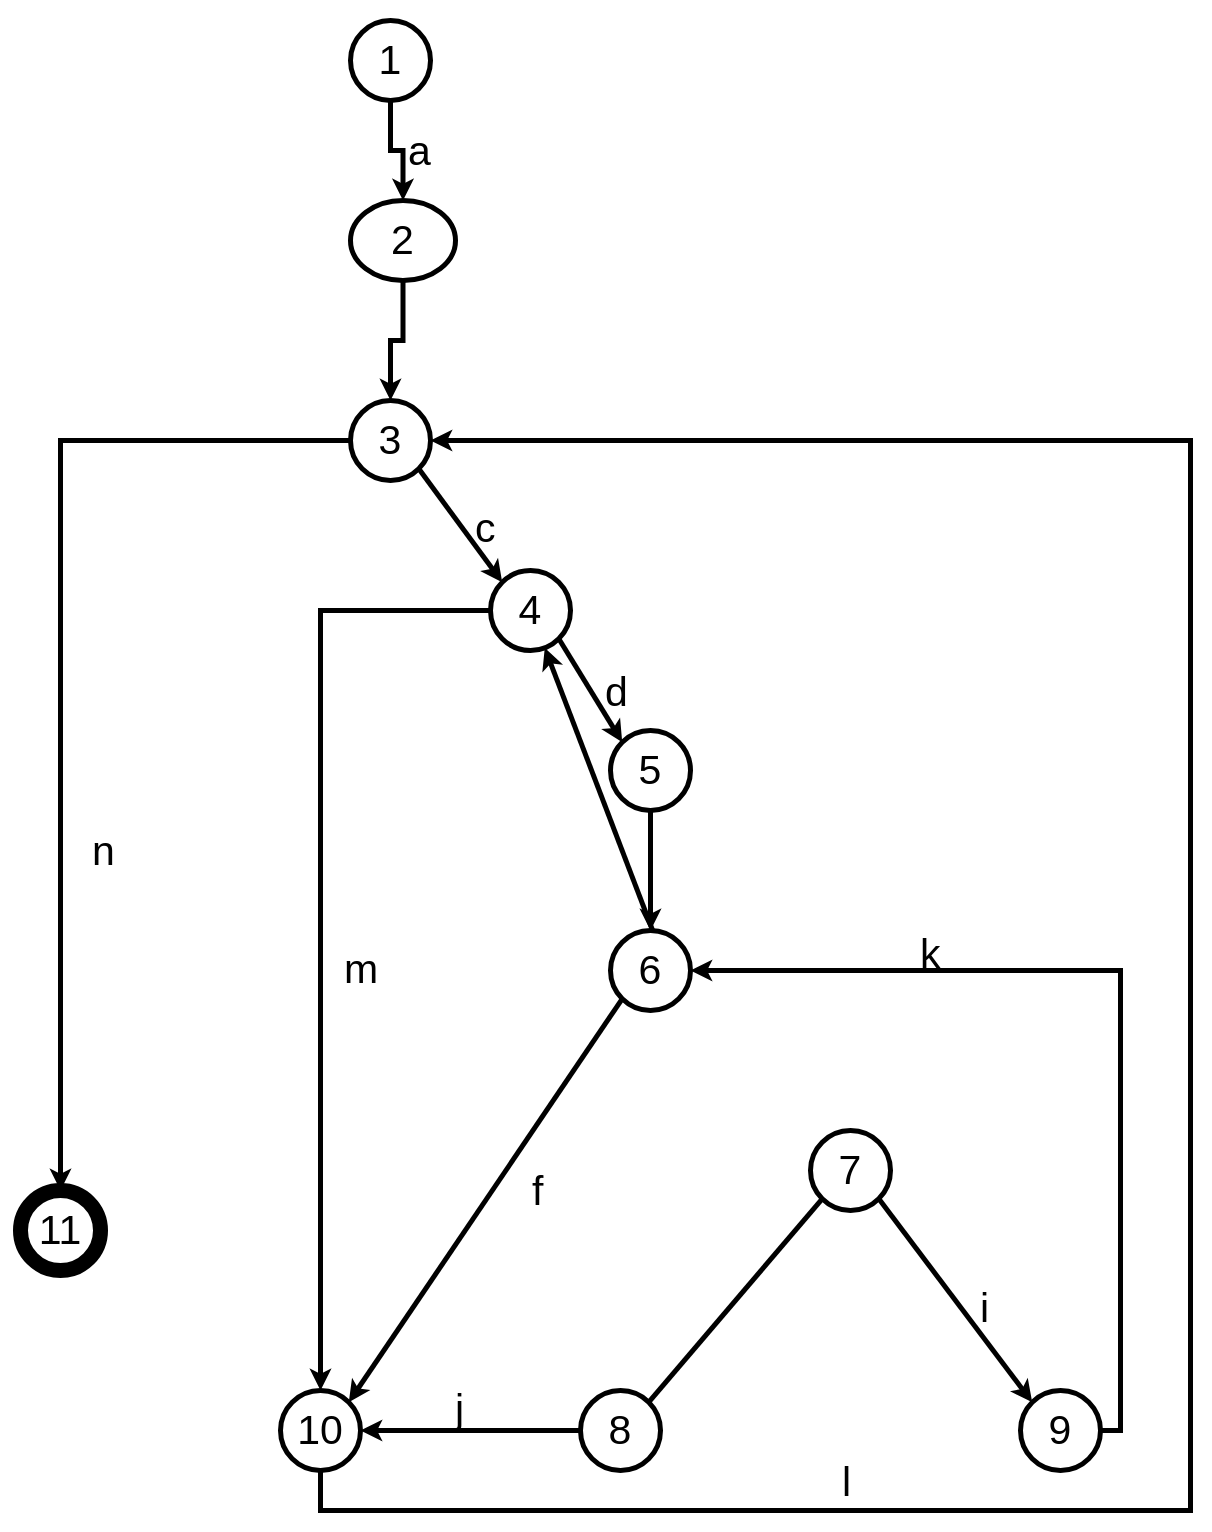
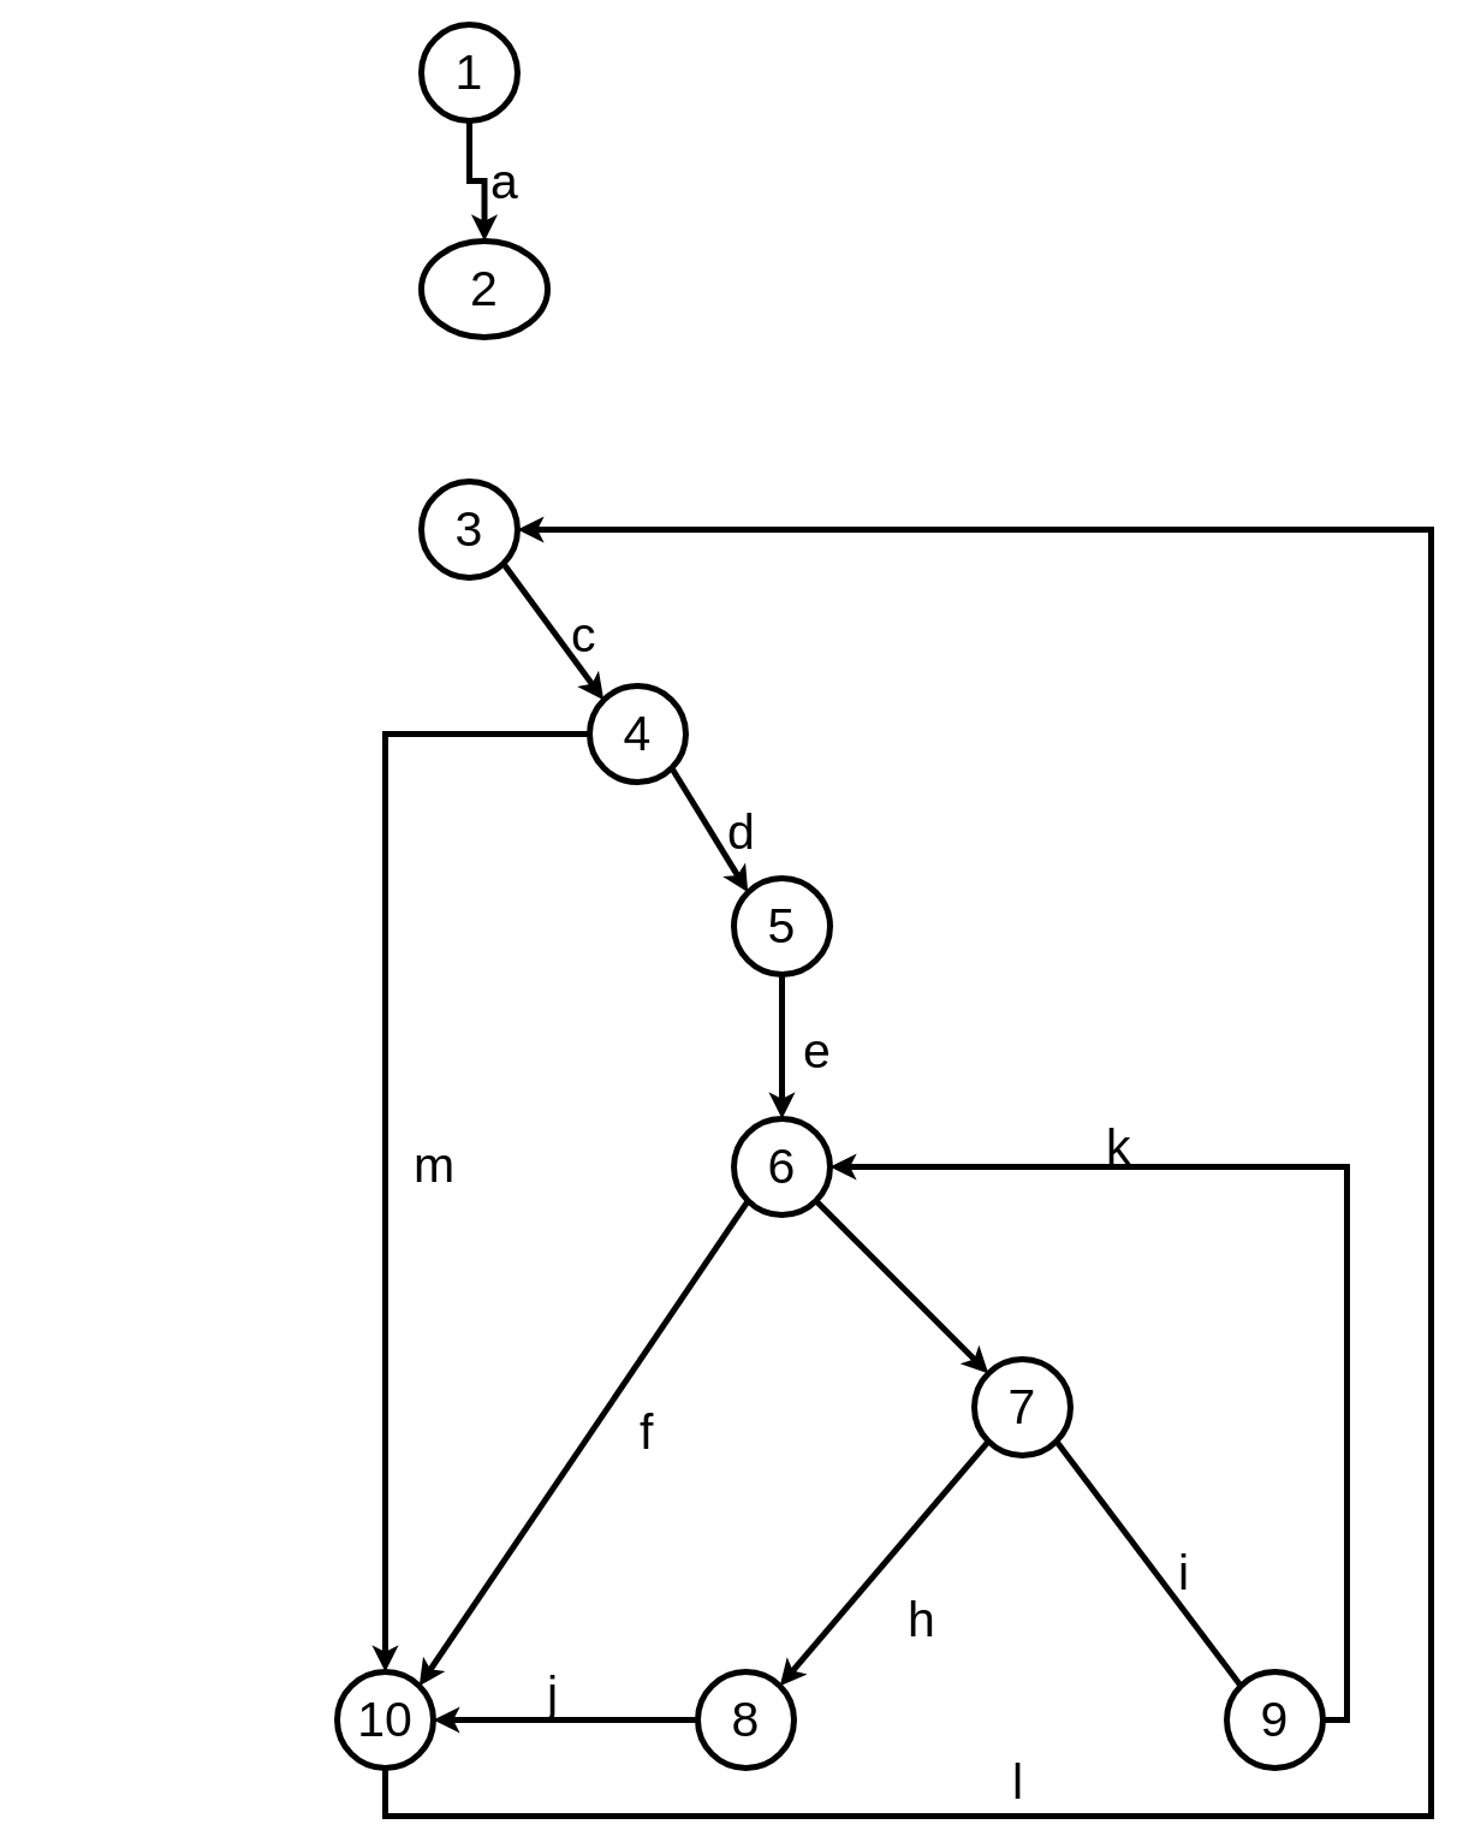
  <mxCell id="0" />
  <mxCell id="1" parent="0" />
  <mxCell id="2" style="edgeStyle=orthogonalEdgeStyle;rounded=0;orthogonalLoop=1;jettySize=auto;html=1;exitX=0.5;exitY=1;exitDx=0;exitDy=0;entryX=0.5;entryY=0;entryDx=0;entryDy=0;endArrow=classic;endFill=1;strokeWidth=5;fontSize=41;" edge="1" parent="1" source="3" target="5"><mxGeometry relative="1" as="geometry" /></mxCell>
  <mxCell id="3" value="1" style="ellipse;whiteSpace=wrap;html=1;aspect=fixed;strokeWidth=5;fontSize=41;" vertex="1" parent="1"><mxGeometry x="350" y="20" width="80" height="80" as="geometry" /></mxCell>
- <mxCell id="4" style="edgeStyle=orthogonalEdgeStyle;rounded=0;orthogonalLoop=1;jettySize=auto;html=1;exitX=0.5;exitY=1;exitDx=0;exitDy=0;entryX=0.5;entryY=0;entryDx=0;entryDy=0;endArrow=classic;endFill=1;strokeWidth=5;fontSize=41;" edge="1" parent="1" source="5" target="8"><mxGeometry relative="1" as="geometry" /></mxCell>
  <mxCell id="5" value="2" style="ellipse;whiteSpace=wrap;html=1;aspect=fixed;strokeWidth=5;fontSize=41;" vertex="1" parent="1"><mxGeometry x="350" y="200" width="105" height="80" as="geometry" /></mxCell>
  <mxCell id="6" style="rounded=0;orthogonalLoop=1;jettySize=auto;html=1;exitX=1;exitY=1;exitDx=0;exitDy=0;entryX=0;entryY=0;entryDx=0;entryDy=0;endArrow=classic;endFill=1;strokeWidth=5;fontSize=41;" edge="1" parent="1" source="8" target="11"><mxGeometry relative="1" as="geometry" /></mxCell>
- <mxCell id="7" style="edgeStyle=orthogonalEdgeStyle;rounded=0;orthogonalLoop=1;jettySize=auto;html=1;exitX=0;exitY=0.5;exitDx=0;exitDy=0;entryX=0.5;entryY=0;entryDx=0;entryDy=0;endArrow=classic;endFill=1;strokeWidth=5;fontSize=41;" edge="1" parent="1" source="8" target="26"><mxGeometry relative="1" as="geometry" /></mxCell>
  <mxCell id="8" value="3" style="ellipse;whiteSpace=wrap;html=1;aspect=fixed;strokeWidth=5;fontSize=41;" vertex="1" parent="1"><mxGeometry x="350" y="400" width="80" height="80" as="geometry" /></mxCell>
  <mxCell id="9" style="edgeStyle=none;rounded=0;orthogonalLoop=1;jettySize=auto;html=1;exitX=1;exitY=1;exitDx=0;exitDy=0;entryX=0;entryY=0;entryDx=0;entryDy=0;endArrow=classic;endFill=1;strokeWidth=5;fontSize=41;" edge="1" parent="1" source="11" target="13"><mxGeometry relative="1" as="geometry" /></mxCell>
  <mxCell id="10" style="edgeStyle=orthogonalEdgeStyle;rounded=0;orthogonalLoop=1;jettySize=auto;html=1;exitX=0;exitY=0.5;exitDx=0;exitDy=0;entryX=0.5;entryY=0;entryDx=0;entryDy=0;endArrow=classic;endFill=1;strokeWidth=5;fontSize=41;" edge="1" parent="1" source="11" target="25"><mxGeometry relative="1" as="geometry" /></mxCell>
  <mxCell id="11" value="4" style="ellipse;whiteSpace=wrap;html=1;aspect=fixed;strokeWidth=5;fontSize=41;" vertex="1" parent="1"><mxGeometry x="490" y="570" width="80" height="80" as="geometry" /></mxCell>
  <mxCell id="12" style="edgeStyle=none;rounded=0;orthogonalLoop=1;jettySize=auto;html=1;exitX=0.5;exitY=1;exitDx=0;exitDy=0;entryX=0.5;entryY=0;entryDx=0;entryDy=0;endArrow=classic;endFill=1;strokeWidth=5;fontSize=41;" edge="1" parent="1" source="13" target="16"><mxGeometry relative="1" as="geometry" /></mxCell>
  <mxCell id="13" value="5" style="ellipse;whiteSpace=wrap;html=1;aspect=fixed;strokeWidth=5;fontSize=41;" vertex="1" parent="1"><mxGeometry x="610" y="730" width="80" height="80" as="geometry" /></mxCell>
- <mxCell id="14" style="edgeStyle=none;rounded=0;orthogonalLoop=1;jettySize=auto;html=1;exitX=1;exitY=1;exitDx=0;exitDy=0;endArrow=classic;endFill=1;strokeWidth=5;fontSize=41;" edge="1" parent="1" source="16" target="11"><mxGeometry relative="1" as="geometry" /></mxCell>
+ <mxCell id="14" style="edgeStyle=none;rounded=0;orthogonalLoop=1;jettySize=auto;html=1;exitX=1;exitY=1;exitDx=0;exitDy=0;entryX=0;entryY=0;entryDx=0;entryDy=0;endArrow=classic;endFill=1;strokeWidth=5;fontSize=41;" edge="1" parent="1" source="16" target="19"><mxGeometry relative="1" as="geometry" /></mxCell>
  <mxCell id="15" style="edgeStyle=none;rounded=0;orthogonalLoop=1;jettySize=auto;html=1;exitX=0;exitY=1;exitDx=0;exitDy=0;entryX=1;entryY=0;entryDx=0;entryDy=0;endArrow=classic;endFill=1;strokeWidth=5;fontSize=41;" edge="1" parent="1" source="16" target="25"><mxGeometry relative="1" as="geometry" /></mxCell>
  <mxCell id="16" value="6" style="ellipse;whiteSpace=wrap;html=1;aspect=fixed;strokeWidth=5;fontSize=41;" vertex="1" parent="1"><mxGeometry x="610" y="930" width="80" height="80" as="geometry" /></mxCell>
- <mxCell id="17" style="edgeStyle=none;rounded=0;orthogonalLoop=1;jettySize=auto;html=1;exitX=0;exitY=1;exitDx=0;exitDy=0;entryX=1;entryY=0;entryDx=0;entryDy=0;endArrow=none;endFill=1;strokeWidth=5;fontSize=41;" edge="1" parent="1" source="19" target="21"><mxGeometry relative="1" as="geometry" /></mxCell>
- <mxCell id="18" style="edgeStyle=none;rounded=0;orthogonalLoop=1;jettySize=auto;html=1;exitX=1;exitY=1;exitDx=0;exitDy=0;entryX=0;entryY=0;entryDx=0;entryDy=0;endArrow=classic;endFill=1;strokeWidth=5;fontSize=41;" edge="1" parent="1" source="19" target="23"><mxGeometry relative="1" as="geometry" /></mxCell>
+ <mxCell id="17" style="edgeStyle=none;rounded=0;orthogonalLoop=1;jettySize=auto;html=1;exitX=0;exitY=1;exitDx=0;exitDy=0;entryX=1;entryY=0;entryDx=0;entryDy=0;endArrow=classic;endFill=1;strokeWidth=5;fontSize=41;" edge="1" parent="1" source="19" target="21"><mxGeometry relative="1" as="geometry" /></mxCell>
+ <mxCell id="18" style="edgeStyle=none;rounded=0;orthogonalLoop=1;jettySize=auto;html=1;exitX=1;exitY=1;exitDx=0;exitDy=0;entryX=0;entryY=0;entryDx=0;entryDy=0;endArrow=none;endFill=1;strokeWidth=5;fontSize=41;" edge="1" parent="1" source="19" target="23"><mxGeometry relative="1" as="geometry" /></mxCell>
  <mxCell id="19" value="7" style="ellipse;whiteSpace=wrap;html=1;aspect=fixed;strokeWidth=5;fontSize=41;" vertex="1" parent="1"><mxGeometry x="810" y="1130" width="80" height="80" as="geometry" /></mxCell>
  <mxCell id="20" style="edgeStyle=none;rounded=0;orthogonalLoop=1;jettySize=auto;html=1;exitX=0;exitY=0.5;exitDx=0;exitDy=0;entryX=1;entryY=0.5;entryDx=0;entryDy=0;endArrow=classic;endFill=1;strokeWidth=5;fontSize=41;" edge="1" parent="1" source="21" target="25"><mxGeometry relative="1" as="geometry" /></mxCell>
  <mxCell id="21" value="8" style="ellipse;whiteSpace=wrap;html=1;aspect=fixed;strokeWidth=5;fontSize=41;" vertex="1" parent="1"><mxGeometry x="580" y="1390" width="80" height="80" as="geometry" /></mxCell>
  <mxCell id="22" style="edgeStyle=orthogonalEdgeStyle;rounded=0;orthogonalLoop=1;jettySize=auto;html=1;exitX=1;exitY=0.5;exitDx=0;exitDy=0;entryX=1;entryY=0.5;entryDx=0;entryDy=0;endArrow=classic;endFill=1;strokeWidth=5;fontSize=41;" edge="1" parent="1" source="23" target="16"><mxGeometry relative="1" as="geometry" /></mxCell>
  <mxCell id="23" value="9" style="ellipse;whiteSpace=wrap;html=1;aspect=fixed;strokeWidth=5;fontSize=41;" vertex="1" parent="1"><mxGeometry x="1020" y="1390" width="80" height="80" as="geometry" /></mxCell>
  <mxCell id="24" style="edgeStyle=orthogonalEdgeStyle;rounded=0;orthogonalLoop=1;jettySize=auto;html=1;exitX=0.5;exitY=1;exitDx=0;exitDy=0;entryX=1;entryY=0.5;entryDx=0;entryDy=0;endArrow=classic;endFill=1;strokeWidth=5;fontSize=41;" edge="1" parent="1" source="25" target="8"><mxGeometry relative="1" as="geometry"><Array as="points"><mxPoint x="320" y="1510" /><mxPoint x="1190" y="1510" /><mxPoint x="1190" y="440" /></Array></mxGeometry></mxCell>
  <mxCell id="25" value="10" style="ellipse;whiteSpace=wrap;html=1;aspect=fixed;strokeWidth=5;fontSize=41;" vertex="1" parent="1"><mxGeometry x="280" y="1390" width="80" height="80" as="geometry" /></mxCell>
- <mxCell id="26" value="11" style="ellipse;whiteSpace=wrap;html=1;aspect=fixed;strokeWidth=15;fontSize=41;" vertex="1" parent="1"><mxGeometry x="20" y="1190" width="80" height="80" as="geometry" /></mxCell>
  <mxCell id="27" value="a" style="text;html=1;resizable=0;points=[];autosize=1;align=left;verticalAlign=top;spacingTop=-4;fontSize=41;" vertex="1" parent="1"><mxGeometry x="406" y="124" width="30" height="30" as="geometry" /></mxCell>
  <mxCell id="28" value="c" style="text;html=1;resizable=0;points=[];autosize=1;align=left;verticalAlign=top;spacingTop=-4;fontSize=41;" vertex="1" parent="1"><mxGeometry x="473" y="501" width="30" height="30" as="geometry" /></mxCell>
  <mxCell id="29" value="d" style="text;html=1;resizable=0;points=[];autosize=1;align=left;verticalAlign=top;spacingTop=-4;fontSize=41;" vertex="1" parent="1"><mxGeometry x="603" y="665" width="30" height="30" as="geometry" /></mxCell>
+ <mxCell id="30" value="e" style="text;html=1;resizable=0;points=[];autosize=1;align=left;verticalAlign=top;spacingTop=-4;fontSize=41;" vertex="1" parent="1"><mxGeometry x="666" y="847" width="30" height="30" as="geometry" /></mxCell>
  <mxCell id="31" value="f" style="text;html=1;resizable=0;points=[];autosize=1;align=left;verticalAlign=top;spacingTop=-4;fontSize=41;" vertex="1" parent="1"><mxGeometry x="530" y="1164" width="20" height="30" as="geometry" /></mxCell>
+ <mxCell id="32" value="h" style="text;html=1;resizable=0;points=[];autosize=1;align=left;verticalAlign=top;spacingTop=-4;fontSize=41;" vertex="1" parent="1"><mxGeometry x="753" y="1320" width="30" height="30" as="geometry" /></mxCell>
  <mxCell id="33" value="i" style="text;html=1;resizable=0;points=[];autosize=1;align=left;verticalAlign=top;spacingTop=-4;fontSize=41;" vertex="1" parent="1"><mxGeometry x="978" y="1281" width="20" height="30" as="geometry" /></mxCell>
  <mxCell id="34" value="j" style="text;html=1;resizable=0;points=[];autosize=1;align=left;verticalAlign=top;spacingTop=-4;fontSize=41;" vertex="1" parent="1"><mxGeometry x="453" y="1382" width="20" height="30" as="geometry" /></mxCell>
  <mxCell id="35" value="k" style="text;html=1;resizable=0;points=[];autosize=1;align=left;verticalAlign=top;spacingTop=-4;fontSize=41;" vertex="1" parent="1"><mxGeometry x="918" y="927" width="30" height="30" as="geometry" /></mxCell>
  <mxCell id="36" value="l" style="text;html=1;resizable=0;points=[];autosize=1;align=left;verticalAlign=top;spacingTop=-4;fontSize=41;" vertex="1" parent="1"><mxGeometry x="840" y="1455" width="20" height="30" as="geometry" /></mxCell>
  <mxCell id="37" value="m" style="text;html=1;resizable=0;points=[];autosize=1;align=left;verticalAlign=top;spacingTop=-4;fontSize=41;" vertex="1" parent="1"><mxGeometry x="342" y="942" width="40" height="30" as="geometry" /></mxCell>
- <mxCell id="38" value="n" style="text;html=1;resizable=0;points=[];autosize=1;align=left;verticalAlign=top;spacingTop=-4;fontSize=41;" vertex="1" parent="1"><mxGeometry x="90" y="824" width="30" height="30" as="geometry" /></mxCell>
